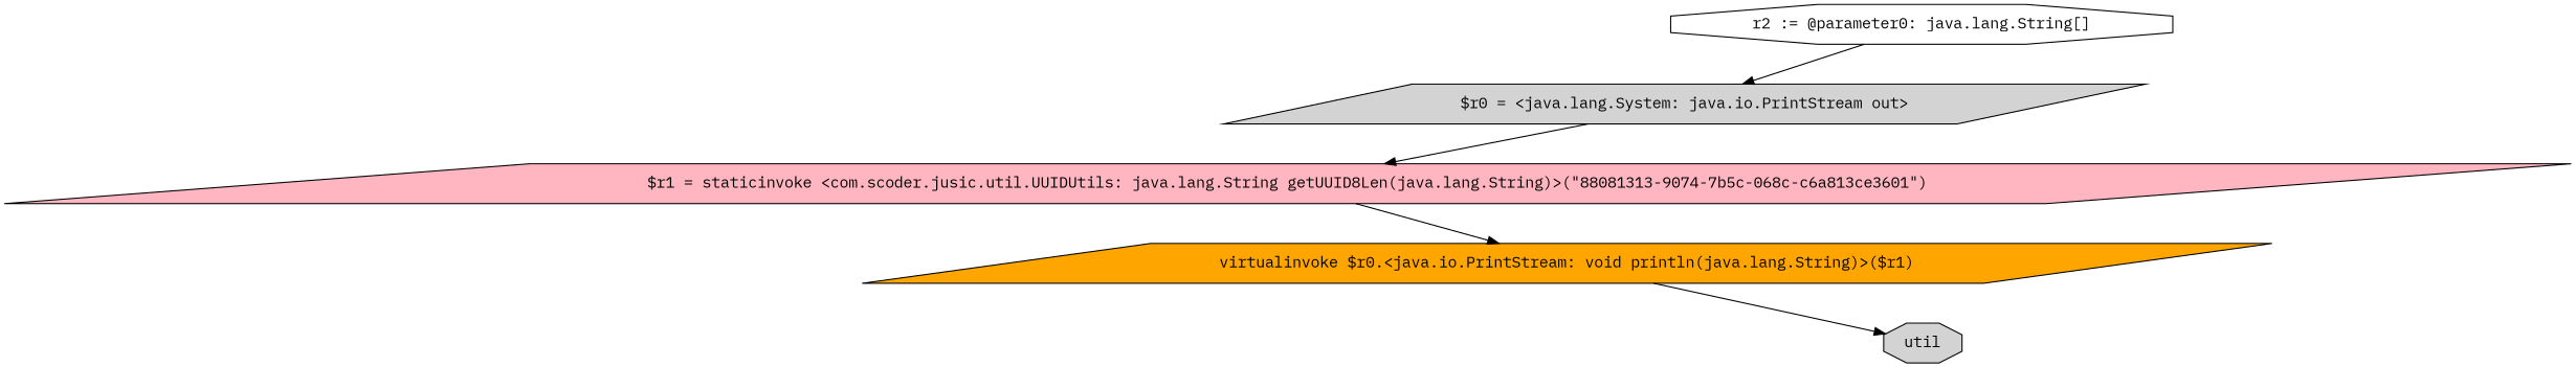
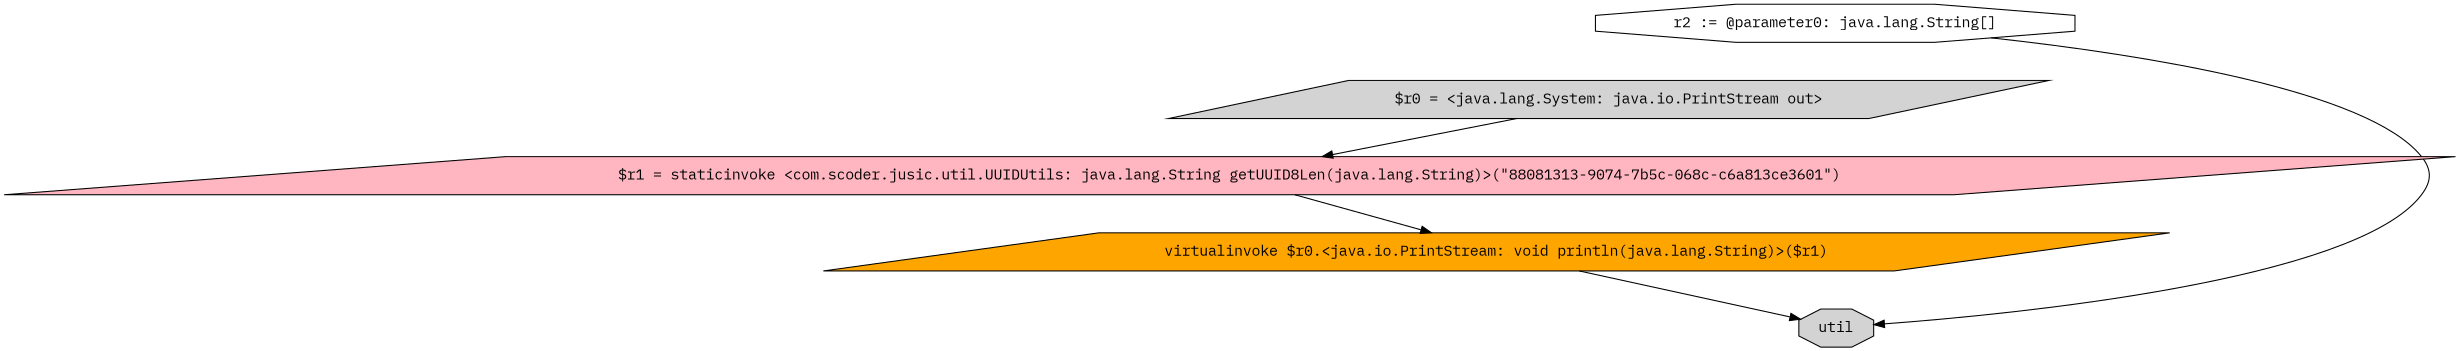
  digraph {
    fontname="IBM Plex Mono"
    node [fillcolor=lightgrey fontname="IBM Plex Mono" shape=parallelogram style=filled]
    edge [fontname="IBM Plex Mono"]
    "r2 := @parameter0: java.lang.String[]" [fillcolor=white shape=octagon]
    "$r0 = <java.lang.System: java.io.PrintStream out>"
    "$r1 = staticinvoke <com.scoder.jusic.util.UUIDUtils: java.lang.String getUUID8Len(java.lang.String)>(\"88081313-9074-7b5c-068c-c6a813ce3601\")" [fillcolor=lightpink]
    "virtualinvoke $r0.<java.io.PrintStream: void println(java.lang.String)>($r1)" [fillcolor=orange]
    n5 [label=util shape=octagon]
-   "r2 := @parameter0: java.lang.String[]" -> "$r0 = <java.lang.System: java.io.PrintStream out>"
+   "r2 := @parameter0: java.lang.String[]" -> n5
    "$r0 = <java.lang.System: java.io.PrintStream out>" -> "$r1 = staticinvoke <com.scoder.jusic.util.UUIDUtils: java.lang.String getUUID8Len(java.lang.String)>(\"88081313-9074-7b5c-068c-c6a813ce3601\")"
    "$r1 = staticinvoke <com.scoder.jusic.util.UUIDUtils: java.lang.String getUUID8Len(java.lang.String)>(\"88081313-9074-7b5c-068c-c6a813ce3601\")" -> "virtualinvoke $r0.<java.io.PrintStream: void println(java.lang.String)>($r1)"
    "virtualinvoke $r0.<java.io.PrintStream: void println(java.lang.String)>($r1)" -> n5
  }
